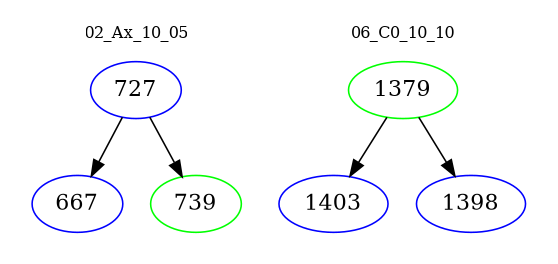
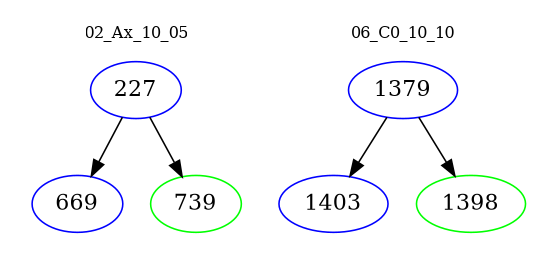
  digraph {
    node [color=blue]
    edge [color=black]
-   n1 [label=727]
-   n2 [label=667]
+   n1 [label=227]
+   n2 [label=669]
    n3 [color=green label=739]
-   n4 [color=green label=1379]
+   n4 [label=1379]
    n5 [label=1403]
-   n6 [label=1398]
+   n6 [color=green label=1398]
    subgraph cluster_1 {
      color=white
      fontsize=10
      label="02_Ax_10_05"
      n1
      n2
      n3
    }
    subgraph cluster_2 {
      color=white
      fontsize=10
      label="06_C0_10_10"
      n4
      n5
      n6
    }
    n1 -> n2
    n1 -> n3
    n4 -> n5
    n4 -> n6
  }
